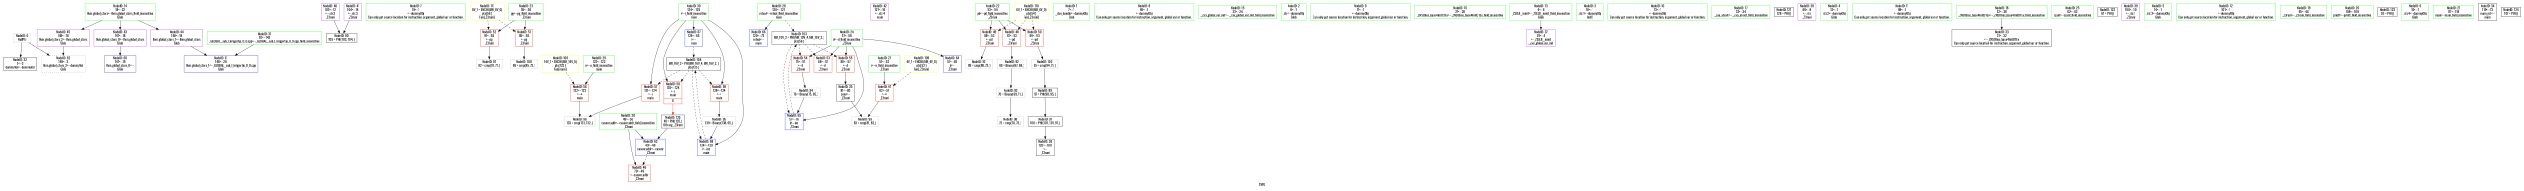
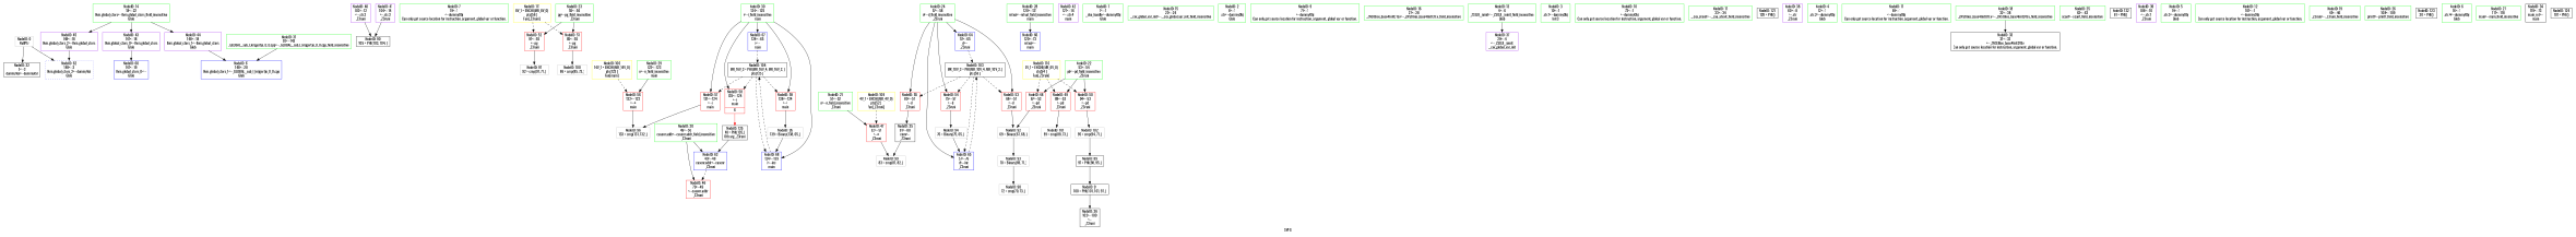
  digraph {
    fontname=Oswald
    label=SVFG
    node [color=green fontname=Oswald shape=record]
    edge [fontname=Oswald style=solid]
    n1 [color=grey label="{NodeID: 0\nNullPtr}"]
    n2 [color=black label="{NodeID: 32\n2\<--3\ndummyVal\<--dummyVal\n}"]
    n3 [color=blue label="{NodeID: 62\n149\<--3\nllvm.global_ctors_2\<--dummyVal\nGlob }" style=dotted]
    n4 [color=black label="{NodeID: 90\n105 = PHI(103, 104, )\n}"]
    n5 [label="{NodeID: 7\n19\<--1\n\<--dummyObj\nCan only get source location for instruction, argument, global var or function.}"]
    n6 [color=grey label="{NodeID: 97\n92 = cmp(91, 71, )\n}"]
    n7 [label="{NodeID: 14\n18\<--22\nllvm.global_ctors\<--llvm.global_ctors_field_insensitive\nGlob }"]
    n8 [color=purple label="{NodeID: 43\n147\<--18\nllvm.global_ctors_0\<--llvm.global_ctors\nGlob }"]
    n9 [color=purple label="{NodeID: 44\n148\<--18\nllvm.global_ctors_1\<--llvm.global_ctors\nGlob }"]
    n10 [color=purple label="{NodeID: 45\n149\<--18\nllvm.global_ctors_2\<--llvm.global_ctors\nGlob }"]
    n11 [color=blue label="{NodeID: 60\n147\<--19\nllvm.global_ctors_0\<--\nGlob }"]
    n12 [color=blue label="{NodeID: 61\n148\<--20\nllvm.global_ctors_1\<--_GLOBAL__sub_I_krijgertje_0_0.cpp\nGlob }"]
    n13 [color=black label="{NodeID: 104\nMR_16V_3 = PHI(MR_16V_4, MR_16V_2, )\npts\{125 \}\n}"]
    n14 [color=red label="{NodeID: 57\n131\<--124\n\<--i\nmain\n}"]
    n15 [color=red label="{NodeID: 58\n135\<--124\n\<--i\nmain\n|{<s0>6}}"]
    n16 [color=red label="{NodeID: 59\n138\<--124\n\<--i\nmain\n}"]
    n17 [color=blue label="{NodeID: 68\n124\<--139\ni\<--inc\nmain\n}"]
    n18 [color=grey label="{NodeID: 96\n133 = cmp(131, 132, )\n}"]
    n19 [color=black label="{NodeID: 125\n48 = PHI(135, )\n0th arg _Z3runi }"]
    n20 [color=grey label="{NodeID: 95\n139 = Binary(138, 65, )\n}"]
    n21 [color=blue label="{NodeID: 63\n49\<--48\ncasenr.addr\<--casenr\n_Z3runi\n}"]
    n22 [label="{NodeID: 21\n51\<--52\nn\<--n_field_insensitive\n_Z3runi\n}"]
    n23 [color=red label="{NodeID: 47\n82\<--51\n\<--n\n_Z3runi\n}"]
    n24 [color=grey label="{NodeID: 99\n83 = cmp(81, 82, )\n}"]
    n25 [color=yellow label="{NodeID: 111\n8V_1 = ENCHI(MR_8V_0)\npts\{56 \}\nFun[_Z3runi]}" style=double]
    n26 [color=red label="{NodeID: 51\n85\<--55\n\<--pg\n_Z3runi\n}"]
    n27 [color=red label="{NodeID: 52\n91\<--55\n\<--pg\n_Z3runi\n}"]
    n28 [color=grey label="{NodeID: 100\n86 = cmp(85, 73, )\n}"]
    n29 [label="{NodeID: 28\n120\<--121\nretval\<--retval_field_insensitive\nmain\n}"]
    n30 [color=blue label="{NodeID: 66\n120\<--73\nretval\<--\nmain\n}"]
    n31 [color=black label="{NodeID: 35\n81\<--80\nconv\<--\n_Z3runi\n}"]
    n32 [color=red label="{NodeID: 46\n79\<--49\n\<--casenr.addr\n_Z3runi\n}"]
    n33 [color=purple label="{NodeID: 42\n127\<--16\n\<--.str.4\nmain\n}"]
    n34 [color=red label="{NodeID: 49\n88\<--53\n\<--pd\n_Z3runi\n}"]
    n35 [color=grey label="{NodeID: 101\n89 = cmp(88, 73, )\n}"]
    n36 [color=red label="{NodeID: 56\n132\<--122\n\<--n\nmain\n}"]
    n37 [label="{NodeID: 1\n7\<--1\n__dso_handle\<--dummyObj\nGlob }"]
    n38 [color=black label="{NodeID: 91\n100 = PHI(101, 101, 97, )\n}"]
    n39 [color=black label="{NodeID: 36\n102\<--100\n\<--\n_Z3runi\n}"]
-   n40 [label="{NodeID: 8\n65\<--1\n\<--dummyObj\nCan only get source location for instruction, argument, global var or function.}"]
    n41 [color=grey label="{NodeID: 98\n72 = cmp(70, 73, )\n}"]
    n42 [label="{NodeID: 15\n23\<--24\n__cxx_global_var_init\<--__cxx_global_var_init_field_insensitive\n}"]
    n43 [label="{NodeID: 22\n53\<--54\npd\<--pd_field_insensitive\n_Z3runi\n}"]
    n44 [color=red label="{NodeID: 48\n67\<--53\n\<--pd\n_Z3runi\n}"]
    n45 [color=red label="{NodeID: 50\n94\<--53\n\<--pd\n_Z3runi\n}"]
    n46 [color=grey label="{NodeID: 92\n69 = Binary(67, 68, )\n}"]
    n47 [color=grey label="{NodeID: 102\n95 = cmp(94, 71, )\n}"]
    n48 [color=grey label="{NodeID: 93\n70 = Binary(69, 71, )\n}"]
    n49 [color=black label="{NodeID: 89\n97 = PHI(98, 95, )\n}"]
    n50 [label="{NodeID: 29\n122\<--123\nn\<--n_field_insensitive\nmain\n}"]
    n51 [color=blue label="{NodeID: 64\n57\<--65\nd\<--\n_Z3runi\n}"]
    n52 [color=black label="{NodeID: 103\nMR_10V_3 = PHI(MR_10V_4, MR_10V_2, )\npts\{58 \}\n}"]
    n53 [color=blue label="{NodeID: 65\n57\<--76\nd\<--inc\n_Z3runi\n}"]
    n54 [color=red label="{NodeID: 53\n68\<--57\n\<--d\n_Z3runi\n}"]
    n55 [color=red label="{NodeID: 54\n75\<--57\n\<--d\n_Z3runi\n}"]
    n56 [color=red label="{NodeID: 55\n80\<--57\n\<--d\n_Z3runi\n}"]
    n57 [color=grey label="{NodeID: 94\n76 = Binary(75, 65, )\n}"]
    n58 [label="{NodeID: 2\n8\<--1\n.str\<--dummyObj\nGlob }"]
    n59 [label="{NodeID: 9\n71\<--1\n\<--dummyObj\nCan only get source location for instruction, argument, global var or function.}"]
    n60 [label="{NodeID: 16\n27\<--28\n_ZNSt8ios_base4InitC1Ev\<--_ZNSt8ios_base4InitC1Ev_field_insensitive\n}"]
    n61 [color=yellow label="{NodeID: 106\n14V_1 = ENCHI(MR_14V_0)\npts\{123 \}\nFun[main]}" style=double]
    n62 [label="{NodeID: 23\n55\<--56\npg\<--pg_field_insensitive\n_Z3runi\n}"]
    n63 [label="{NodeID: 30\n124\<--125\ni\<--i_field_insensitive\nmain\n}"]
    n64 [color=blue label="{NodeID: 67\n124\<--65\ni\<--\nmain\n}"]
    n65 [color=purple label="{NodeID: 37\n29\<--4\n\<--_ZStL8__ioinit\n__cxx_global_var_init\n}"]
    n66 [label="{NodeID: 3\n10\<--1\n.str.1\<--dummyObj\nInitC }"]
    n67 [label="{NodeID: 10\n73\<--1\n\<--dummyObj\nCan only get source location for instruction, argument, global var or function.}"]
    n68 [label="{NodeID: 17\n33\<--34\n__cxa_atexit\<--__cxa_atexit_field_insensitive\n}"]
    n69 [label="{NodeID: 24\n57\<--58\nd\<--d_field_insensitive\n_Z3runi\n}"]
    n70 [label="{NodeID: 31\n20\<--143\n_GLOBAL__sub_I_krijgertje_0_0.cpp\<--_GLOBAL__sub_I_krijgertje_0_0.cpp_field_insensitive\n}"]
    n71 [color=black label="{NodeID: 121\n128 = PHI()\n}"]
    n72 [color=purple label="{NodeID: 38\n60\<--8\n\<--.str\n_Z3runi\n}"]
    n73 [label="{NodeID: 4\n12\<--1\n.str.2\<--dummyObj\nGlob }"]
    n74 [label="{NodeID: 11\n98\<--1\n\<--dummyObj\nCan only get source location for instruction, argument, global var or function.}"]
    n75 [label="{NodeID: 18\n32\<--38\n_ZNSt8ios_base4InitD1Ev\<--_ZNSt8ios_base4InitD1Ev_field_insensitive\n}"]
    n76 [color=black label="{NodeID: 33\n31\<--32\n\<--_ZNSt8ios_base4InitD1Ev\nCan only get source location for instruction, argument, global var or function.}"]
    n77 [label="{NodeID: 25\n62\<--63\nscanf\<--scanf_field_insensitive\n}"]
    n78 [color=black label="{NodeID: 122\n61 = PHI()\n}"]
    n79 [color=purple label="{NodeID: 39\n106\<--10\n\<--.str.1\n_Z3runi\n}"]
    n80 [label="{NodeID: 5\n14\<--1\n.str.3\<--dummyObj\nGlob }"]
    n81 [label="{NodeID: 12\n101\<--1\n\<--dummyObj\nCan only get source location for instruction, argument, global var or function.}"]
    n82 [label="{NodeID: 19\n45\<--46\n_Z3runi\<--_Z3runi_field_insensitive\n}"]
    n83 [color=yellow label="{NodeID: 109\n4V_1 = ENCHI(MR_4V_0)\npts\{52 \}\nFun[_Z3runi]}" style=double]
    n84 [label="{NodeID: 26\n108\<--109\nprintf\<--printf_field_insensitive\n}"]
    n85 [color=black label="{NodeID: 123\n30 = PHI()\n}"]
    n86 [color=purple label="{NodeID: 40\n103\<--12\n\<--.str.2\n_Z3runi\n}"]
    n87 [label="{NodeID: 6\n16\<--1\n.str.4\<--dummyObj\nGlob }"]
    n88 [label="{NodeID: 13\n4\<--6\n_ZStL8__ioinit\<--_ZStL8__ioinit_field_insensitive\nGlob }"]
    n89 [label="{NodeID: 20\n49\<--50\ncasenr.addr\<--casenr.addr_field_insensitive\n_Z3runi\n}"]
    n90 [color=yellow label="{NodeID: 110\n6V_1 = ENCHI(MR_6V_0)\npts\{54 \}\nFun[_Z3runi]}" style=double]
    n91 [label="{NodeID: 27\n117\<--118\nmain\<--main_field_insensitive\n}"]
    n92 [color=black label="{NodeID: 34\n119\<--73\nmain_ret\<--\nmain\n}"]
    n93 [color=black label="{NodeID: 124\n107 = PHI()\n}"]
    n94 [color=purple label="{NodeID: 41\n104\<--14\n\<--.str.3\n_Z3runi\n}"]
    n1 -> n2
    n1 -> n3
    n7 -> n8
    n7 -> n9
    n7 -> n10
    n8 -> n11
    n9 -> n12
    n10 -> n3
    n13 -> n14 [style=dashed]
    n13 -> n15 [style=dashed]
    n13 -> n16 [style=dashed]
    n13 -> n17 [style=dashed]
    n14 -> n18
    n15 -> n19 [color=red tailport=s0]
    n16 -> n20
    n17 -> n13 [style=dashed]
    n19 -> n21
    n20 -> n17
    n21 -> n32 [style=dashed]
    n22 -> n23
    n23 -> n24
    n25 -> n26 [style=dashed]
    n25 -> n27 [style=dashed]
    n26 -> n28
    n27 -> n6
    n29 -> n30
    n31 -> n24
    n34 -> n35
    n36 -> n18
    n38 -> n39
    n43 -> n34
    n43 -> n44
    n43 -> n45
    n44 -> n46
    n45 -> n47
    n46 -> n48
    n47 -> n49
    n48 -> n41
    n49 -> n38
    n50 -> n36
-   n29 -> n52 [style=dashed]
+   n51 -> n52 [style=dashed]
    n52 -> n53 [style=dashed]
    n52 -> n54 [style=dashed]
    n52 -> n55 [style=dashed]
    n52 -> n56 [style=dashed]
    n53 -> n52 [style=dashed]
+   n54 -> n46
    n55 -> n57
    n56 -> n31
    n57 -> n53
    n61 -> n36 [style=dashed]
    n62 -> n26
    n62 -> n27
    n63 -> n14
    n63 -> n15
    n63 -> n16
    n63 -> n17
    n63 -> n64
    n64 -> n13 [style=dashed]
    n69 -> n51
    n69 -> n53
    n69 -> n54
    n69 -> n55
    n69 -> n56
    n70 -> n12
    n75 -> n76
    n83 -> n23 [style=dashed]
    n86 -> n4
    n88 -> n65
    n89 -> n21
    n89 -> n32
    n90 -> n34 [style=dashed]
    n90 -> n44 [style=dashed]
    n90 -> n45 [style=dashed]
    n94 -> n4
  }
